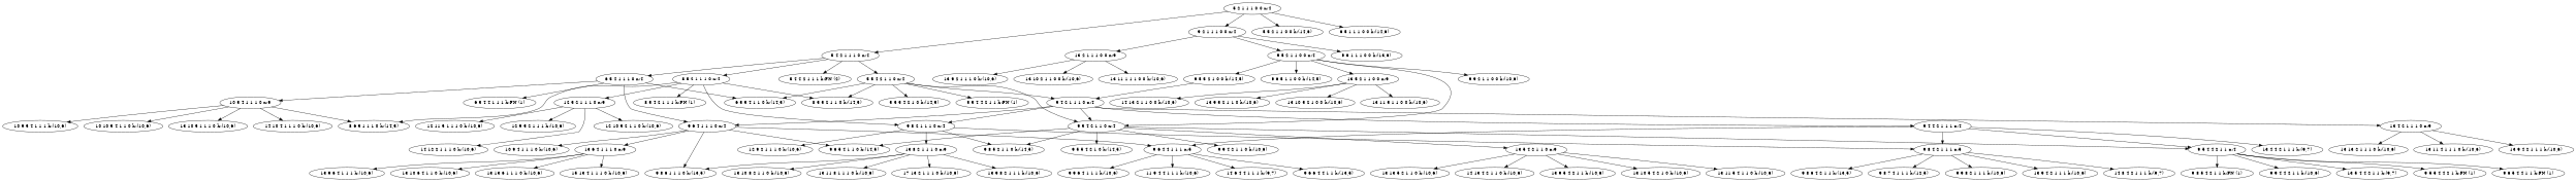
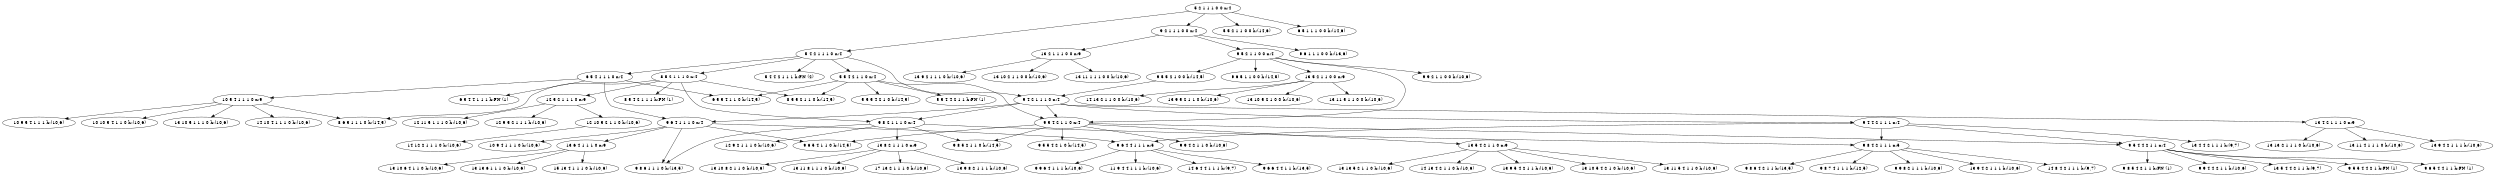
  strict digraph {
    n1 [label="5 2 1 1 1 0 0 n:4"]
    n2 [label="5 4 2 1 1 1 0 n:4"]
    n3 [label="5 5 2 1 1 0 0 h:(14,6)"]
    n4 [label="6 5 1 1 1 0 0 h:(14,6)"]
    n5 [label="9 2 1 1 1 0 0 n:4"]
    n6 [label="5 4 4 2 1 1 1 h:FN (2)"]
    n7 [label="5 5 4 2 1 1 0 n:4"]
    n8 [label="6 5 4 1 1 1 0 n:4"]
    n9 [label="8 5 2 1 1 1 0 n:4"]
    n10 [label="9 4 2 1 1 1 0 n:4"]
    n11 [label="9 5 2 1 1 0 0 n:4"]
    n12 [label="9 6 1 1 1 0 0 h:(13,6)"]
    n13 [label="13 2 1 1 1 0 0 n:9"]
    n14 [label="5 5 4 4 2 1 1 h:FN (1)"]
    n15 [label="5 5 5 4 2 1 0 h:(14,5)"]
    n16 [label="6 5 5 4 1 1 0 h:(14,5)"]
    n17 [label="8 5 5 2 1 1 0 h:(14,5)"]
    n18 [label="9 5 4 2 1 1 0 n:4"]
    n19 [label="6 5 4 4 1 1 1 h:FN (1)"]
    n20 [label="9 6 4 1 1 1 0 n:4"]
    n21 [label="10 5 4 1 1 1 0 n:9"]
    n22 [label="8 6 5 1 1 1 0 h:(14,5)"]
    n23 [label="8 5 4 2 1 1 1 h:FN (1)"]
    n24 [label="9 8 2 1 1 1 0 n:4"]
    n25 [label="12 5 2 1 1 1 0 n:9"]
    n26 [label="9 4 4 2 1 1 1 n:4"]
    n27 [label="13 4 2 1 1 1 0 n:9"]
    n28 [label="9 5 5 2 1 0 0 h:(14,5)"]
    n29 [label="9 6 5 1 1 0 0 h:(14,5)"]
    n30 [label="9 9 2 1 1 0 0 h:(10,6)"]
    n31 [label="13 5 2 1 1 0 0 n:9"]
    n32 [label="13 9 2 1 1 1 0 h:(10,6)"]
    n33 [label="13 10 2 1 1 0 0 h:(10,6)"]
    n34 [label="13 11 1 1 1 0 0 h:(10,6)"]
    n35 [label="9 5 4 4 2 1 1 n:4"]
    n36 [label="9 5 5 4 2 1 0 h:(14,5)"]
    n37 [label="9 6 5 4 1 1 0 h:(14,5)"]
    n38 [label="9 8 5 2 1 1 0 h:(14,5)"]
    n39 [label="9 9 4 2 1 1 0 h:(10,6)"]
    n40 [label="13 5 4 2 1 1 0 n:9"]
    n41 [label="9 6 4 4 1 1 1 n:5"]
    n42 [label="9 8 6 1 1 1 0 h:(13,5)"]
    n43 [label="10 9 4 1 1 1 0 h:(10,6)"]
    n44 [label="13 6 4 1 1 1 0 n:9"]
    n45 [label="10 9 5 4 1 1 1 h:(10,6)"]
    n46 [label="10 10 5 4 1 1 0 h:(10,6)"]
    n47 [label="13 10 5 1 1 1 0 h:(10,6)"]
    n48 [label="14 10 4 1 1 1 0 h:(10,6)"]
    n49 [label="9 8 4 2 1 1 1 n:5"]
    n50 [label="12 9 2 1 1 1 0 h:(10,6)"]
    n51 [label="13 8 2 1 1 1 0 n:9"]
    n52 [label="12 9 5 2 1 1 1 h:(10,6)"]
    n53 [label="12 10 5 2 1 1 0 h:(10,6)"]
    n54 [label="12 11 5 1 1 1 0 h:(10,6)"]
    n55 [label="14 12 2 1 1 1 0 h:(10,6)"]
    n56 [label="13 4 4 2 1 1 1 h:(9,7)"]
    n57 [label="13 9 4 2 1 1 1 h:(10,6)"]
    n58 [label="13 11 4 1 1 1 0 h:(10,6)"]
    n59 [label="13 13 2 1 1 1 0 h:(10,6)"]
    n60 [label="9 5 5 4 4 2 1 h:FN (1)"]
    n61 [label="9 6 5 4 4 1 1 h:FN (1)"]
    n62 [label="9 8 5 4 2 1 1 h:FN (1)"]
    n63 [label="9 9 4 4 2 1 1 h:(10,6)"]
    n64 [label="13 5 4 4 2 1 1 h:(9,7)"]
    n65 [label="13 9 5 4 2 1 1 h:(10,6)"]
    n66 [label="13 10 5 4 2 1 0 h:(10,6)"]
    n67 [label="13 11 5 4 1 1 0 h:(10,6)"]
    n68 [label="13 13 5 2 1 1 0 h:(10,6)"]
    n69 [label="14 13 4 2 1 1 0 h:(10,6)"]
    n70 [label="9 6 6 4 4 1 1 h:(13,5)"]
    n71 [label="9 9 6 4 1 1 1 h:(10,6)"]
    n72 [label="11 9 4 4 1 1 1 h:(10,6)"]
    n73 [label="14 6 4 4 1 1 1 h:(9,7)"]
-   n74 [label="13 9 6 4 1 1 1 h:(10,6)"]
    n75 [label="13 10 6 4 1 1 0 h:(10,6)"]
    n76 [label="13 13 6 1 1 1 0 h:(10,6)"]
    n77 [label="15 13 4 1 1 1 0 h:(10,6)"]
    n78 [label="9 8 6 4 2 1 1 h:(13,5)"]
    n79 [label="9 8 7 4 1 1 1 h:(12,5)"]
    n80 [label="9 9 8 2 1 1 1 h:(10,6)"]
    n81 [label="13 9 4 2 1 1 1 h:(10,6)"]
    n82 [label="14 8 4 2 1 1 1 h:(9,7)"]
    n83 [label="13 9 8 2 1 1 1 h:(10,6)"]
    n84 [label="13 10 8 2 1 1 0 h:(10,6)"]
    n85 [label="13 11 8 1 1 1 0 h:(10,6)"]
    n86 [label="17 13 2 1 1 1 0 h:(10,6)"]
    n87 [label="13 9 5 2 1 1 0 h:(10,6)"]
    n88 [label="13 10 5 2 1 0 0 h:(10,6)"]
    n89 [label="13 11 5 1 1 0 0 h:(10,6)"]
    n90 [label="14 13 2 1 1 0 0 h:(10,6)"]
    n1 -> n2
    n1 -> n3
    n1 -> n4
    n1 -> n5
    n2 -> n6
    n2 -> n7
    n2 -> n8
    n2 -> n9
-   n7 -> n10
+   n2 -> n10
    n5 -> n11
    n5 -> n12
    n5 -> n13
    n7 -> n14
    n7 -> n15
    n7 -> n16
    n7 -> n17
    n7 -> n18
    n8 -> n16
    n8 -> n19
    n8 -> n20
    n8 -> n21
    n9 -> n17
    n9 -> n22
    n9 -> n23
    n9 -> n24
    n9 -> n25
    n10 -> n18
    n10 -> n20
    n10 -> n24
    n10 -> n26
    n10 -> n27
    n11 -> n18
    n11 -> n28
    n11 -> n29
    n11 -> n30
    n11 -> n31
    n13 -> n32
    n13 -> n33
    n13 -> n34
    n18 -> n35
    n18 -> n36
    n18 -> n37
    n18 -> n38
    n18 -> n39
    n18 -> n40
    n20 -> n37
    n20 -> n41
    n20 -> n42
    n20 -> n43
    n20 -> n44
    n21 -> n22
    n21 -> n45
    n21 -> n46
    n21 -> n47
    n21 -> n48
    n24 -> n38
-   n51 -> n42
+   n24 -> n42
    n24 -> n49
    n24 -> n50
    n24 -> n51
    n25 -> n52
    n25 -> n53
    n25 -> n54
-   n25 -> n55
+   n53 -> n55
    n26 -> n35
    n26 -> n41
    n26 -> n49
    n26 -> n56
    n27 -> n57
    n27 -> n58
    n27 -> n59
    n28 -> n10
    n31 -> n87
    n31 -> n88
    n31 -> n89
    n31 -> n90
    n35 -> n60
    n35 -> n61
    n35 -> n62
    n35 -> n63
    n35 -> n64
    n40 -> n65
    n40 -> n66
    n40 -> n67
    n40 -> n68
    n40 -> n69
    n41 -> n70
    n41 -> n71
    n41 -> n72
    n41 -> n73
-   n44 -> n74
    n44 -> n75
    n44 -> n76
    n44 -> n77
    n49 -> n78
    n49 -> n79
    n49 -> n80
    n49 -> n81
    n49 -> n82
    n51 -> n83
    n51 -> n84
    n51 -> n85
    n51 -> n86
  }
